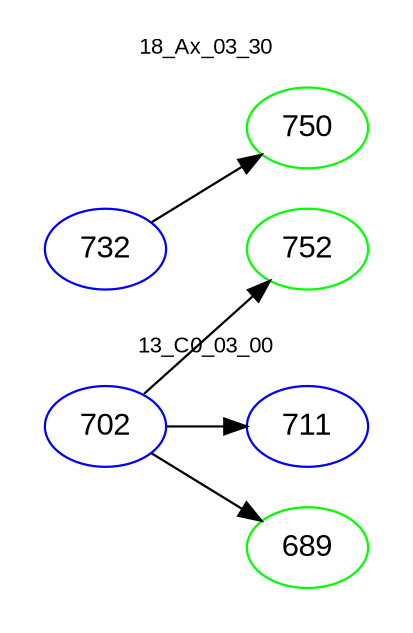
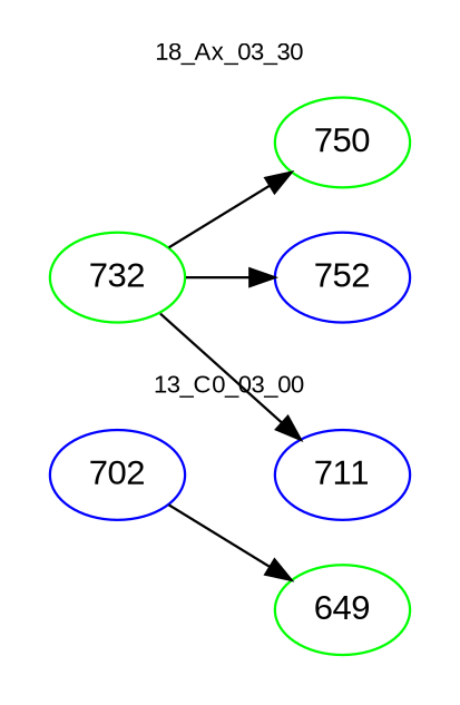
  digraph {
    fontname="Liberation Sans"
    rankdir=LR
    node [color=blue fontname="Liberation Sans"]
    edge [color=black fontname="Liberation Sans"]
-   n1 [label=732]
-   n2 [color=green label=752]
+   n1 [color=green label=732]
+   n2 [label=752]
    n3 [color=green label=750]
    n4 [label=702]
-   n5 [color=green label=689]
+   n5 [color=green label=649]
    n6 [label=711]
    subgraph cluster_1 {
      color=white
      fontsize=10
      label="18_Ax_03_30"
      n1
      n2
      n3
    }
    subgraph cluster_2 {
      color=white
      fontsize=10
      label="13_C0_03_00"
      n4
      n5
      n6
    }
-   n4 -> n2
+   n1 -> n2
    n1 -> n3
    n4 -> n5
-   n4 -> n6
+   n1 -> n6
  }
